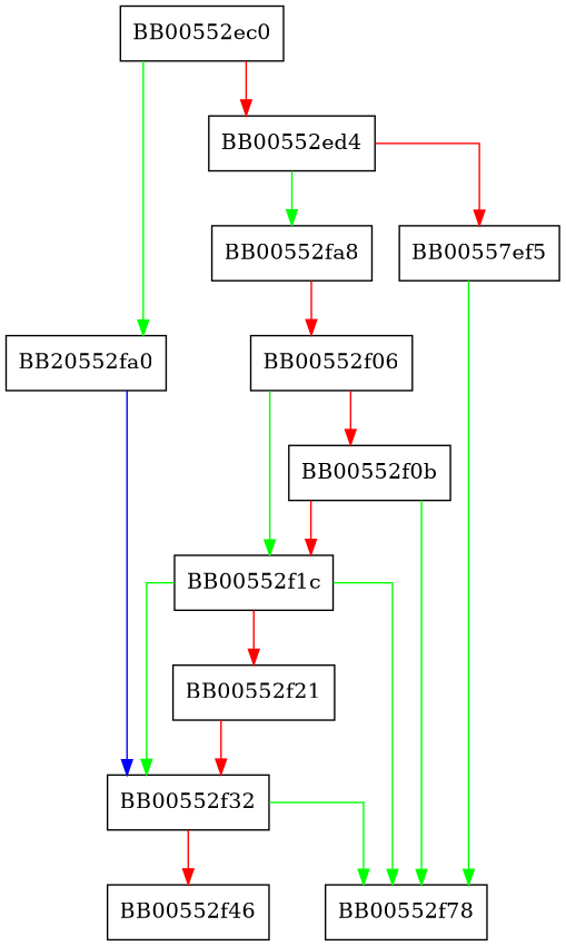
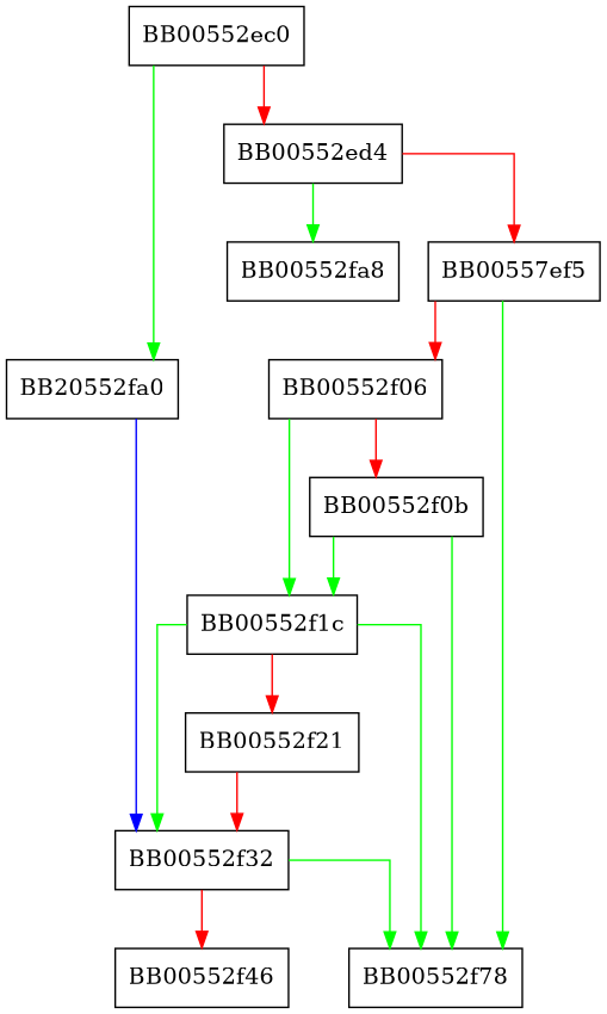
  digraph {
    splines=ortho
    node [shape=box]
    edge [color=green]
    n1 [label=BB20552fa0]
    BB00552ec0
    BB00552ed4
    BB00552f32
    BB00552fa8
    n6 [label=BB00557ef5]
    BB00552f78
    BB00552f46
    BB00552f06
    BB00552f1c
    BB00552f0b
    BB00552f21
    n1 -> BB00552f32 [color=blue]
    BB00552ec0 -> n1
    BB00552ec0 -> BB00552ed4 [color=red]
    BB00552ed4 -> BB00552fa8
    BB00552ed4 -> n6 [color=red]
    BB00552f32 -> BB00552f78
    BB00552f32 -> BB00552f46 [color=red]
    n6 -> BB00552f78
-   BB00552fa8 -> BB00552f06 [color=red]
+   n6 -> BB00552f06 [color=red]
    BB00552f06 -> BB00552f1c
    BB00552f06 -> BB00552f0b [color=red]
    BB00552f1c -> BB00552f32
    BB00552f1c -> BB00552f78
    BB00552f1c -> BB00552f21 [color=red]
    BB00552f0b -> BB00552f78
-   BB00552f0b -> BB00552f1c [color=red]
+   BB00552f0b -> BB00552f1c
    BB00552f21 -> BB00552f32 [color=red]
  }
